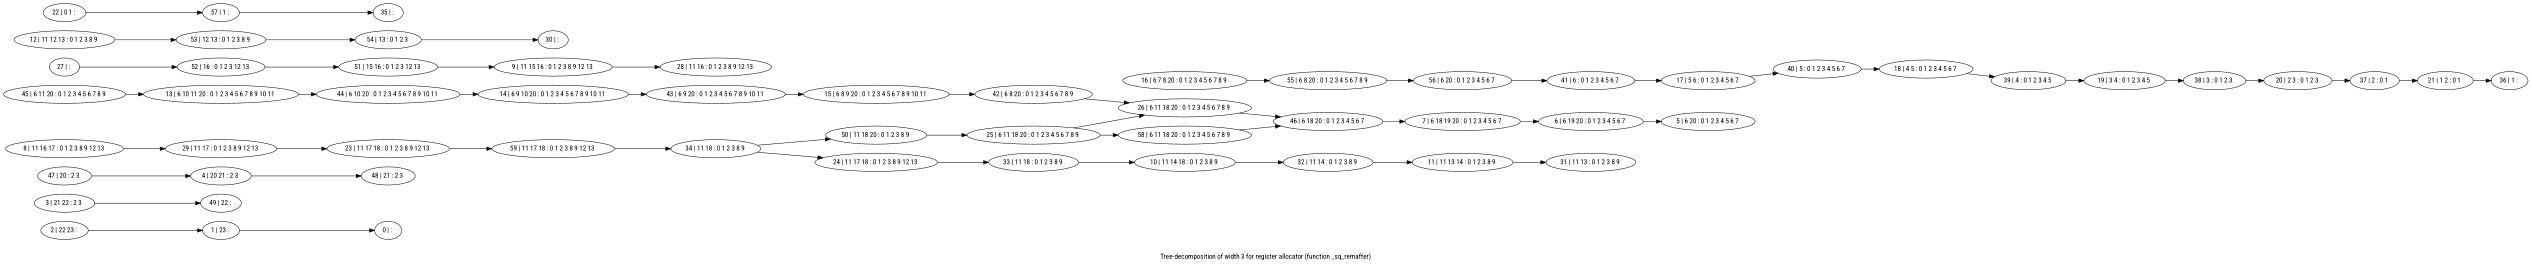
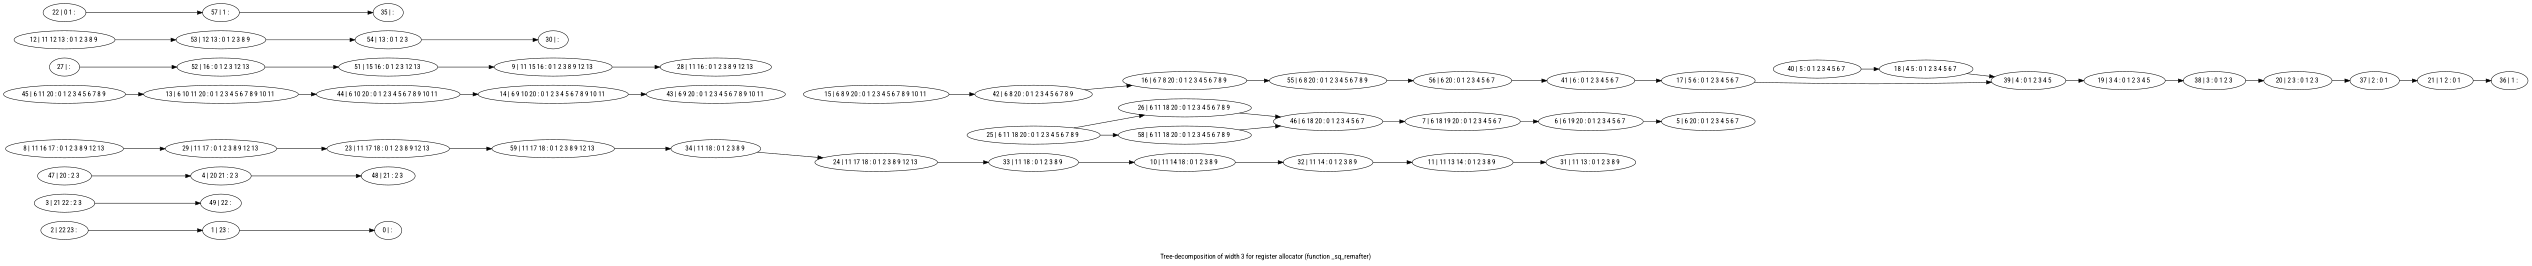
  digraph {
    fontname="Roboto Condensed"
    label="Tree-decomposition of width 3 for register allocator (function _sq_remafter)"
    rankdir=LR
    node [fontname="Roboto Condensed"]
    edge [fontname="Roboto Condensed"]
    n1 [label="0 | : "]
    n2 [label="1 | 23 : "]
    n3 [label="2 | 22 23 : "]
    n4 [label="3 | 21 22 : 2 3 "]
    n5 [label="49 | 22 : "]
    n6 [label="4 | 20 21 : 2 3 "]
    n7 [label="48 | 21 : 2 3 "]
    n8 [label="5 | 6 20 : 0 1 2 3 4 5 6 7 "]
    n9 [label="47 | 20 : 2 3 "]
    n10 [label="6 | 6 19 20 : 0 1 2 3 4 5 6 7 "]
    n11 [label="7 | 6 18 19 20 : 0 1 2 3 4 5 6 7 "]
    n12 [label="8 | 11 16 17 : 0 1 2 3 8 9 12 13 "]
    n13 [label="29 | 11 17 : 0 1 2 3 8 9 12 13 "]
    n14 [label="23 | 11 17 18 : 0 1 2 3 8 9 12 13 "]
    n15 [label="9 | 11 15 16 : 0 1 2 3 8 9 12 13 "]
    n16 [label="28 | 11 16 : 0 1 2 3 8 9 12 13 "]
    n17 [label="10 | 11 14 18 : 0 1 2 3 8 9 "]
    n18 [label="32 | 11 14 : 0 1 2 3 8 9 "]
    n19 [label="11 | 11 13 14 : 0 1 2 3 8 9 "]
    n20 [label="31 | 11 13 : 0 1 2 3 8 9 "]
    n21 [label="12 | 11 12 13 : 0 1 2 3 8 9 "]
    n22 [label="53 | 12 13 : 0 1 2 3 8 9 "]
    n23 [label="54 | 13 : 0 1 2 3 "]
    n24 [label="13 | 6 10 11 20 : 0 1 2 3 4 5 6 7 8 9 10 11 "]
    n25 [label="44 | 6 10 20 : 0 1 2 3 4 5 6 7 8 9 10 11 "]
    n26 [label="14 | 6 9 10 20 : 0 1 2 3 4 5 6 7 8 9 10 11 "]
    n27 [label="43 | 6 9 20 : 0 1 2 3 4 5 6 7 8 9 10 11 "]
    n28 [label="15 | 6 8 9 20 : 0 1 2 3 4 5 6 7 8 9 10 11 "]
    n29 [label="42 | 6 8 20 : 0 1 2 3 4 5 6 7 8 9 "]
    n30 [label="16 | 6 7 8 20 : 0 1 2 3 4 5 6 7 8 9 "]
    n31 [label="55 | 6 8 20 : 0 1 2 3 4 5 6 7 8 9 "]
    n32 [label="56 | 6 20 : 0 1 2 3 4 5 6 7 "]
    n33 [label="17 | 5 6 : 0 1 2 3 4 5 6 7 "]
    n34 [label="40 | 5 : 0 1 2 3 4 5 6 7 "]
    n35 [label="18 | 4 5 : 0 1 2 3 4 5 6 7 "]
    n36 [label="39 | 4 : 0 1 2 3 4 5 "]
    n37 [label="19 | 3 4 : 0 1 2 3 4 5 "]
    n38 [label="38 | 3 : 0 1 2 3 "]
    n39 [label="20 | 2 3 : 0 1 2 3 "]
    n40 [label="37 | 2 : 0 1 "]
    n41 [label="21 | 1 2 : 0 1 "]
    n42 [label="36 | 1 : "]
    n43 [label="22 | 0 1 : "]
    n44 [label="57 | 1 : "]
    n45 [label="35 | : "]
    n46 [label="59 | 11 17 18 : 0 1 2 3 8 9 12 13 "]
    n47 [label="24 | 11 17 18 : 0 1 2 3 8 9 12 13 "]
    n48 [label="33 | 11 18 : 0 1 2 3 8 9 "]
    n49 [label="34 | 11 18 : 0 1 2 3 8 9 "]
    n50 [label="25 | 6 11 18 20 : 0 1 2 3 4 5 6 7 8 9 "]
    n51 [label="26 | 6 11 18 20 : 0 1 2 3 4 5 6 7 8 9 "]
    n52 [label="58 | 6 11 18 20 : 0 1 2 3 4 5 6 7 8 9 "]
    n53 [label="46 | 6 18 20 : 0 1 2 3 4 5 6 7 "]
    n54 [label="45 | 6 11 20 : 0 1 2 3 4 5 6 7 8 9 "]
    n55 [label="27 | : "]
    n56 [label="52 | 16 : 0 1 2 3 12 13 "]
    n57 [label="51 | 15 16 : 0 1 2 3 12 13 "]
    n58 [label="30 | : "]
-   n59 [label="50 | 11 18 20 : 0 1 2 3 8 9 "]
    n60 [label="41 | 6 : 0 1 2 3 4 5 6 7 "]
    n2 -> n1
    n3 -> n2
    n4 -> n5
    n6 -> n7
    n9 -> n6
    n10 -> n8
    n11 -> n10
    n12 -> n13
    n13 -> n14
    n14 -> n46
    n15 -> n16
    n17 -> n18
    n18 -> n19
    n19 -> n20
    n21 -> n22
    n22 -> n23
    n23 -> n58
    n24 -> n25
    n25 -> n26
    n26 -> n27
-   n27 -> n28
    n28 -> n29
-   n29 -> n51
+   n29 -> n30
    n30 -> n31
    n31 -> n32
    n32 -> n60
-   n33 -> n34
+   n33 -> n36
    n34 -> n35
    n35 -> n36
    n36 -> n37
    n37 -> n38
    n38 -> n39
    n39 -> n40
    n40 -> n41
    n41 -> n42
    n43 -> n44
    n44 -> n45
    n46 -> n49
    n47 -> n48
    n48 -> n17
    n49 -> n47
-   n49 -> n59
    n50 -> n51
    n50 -> n52
    n51 -> n53
    n52 -> n53
    n53 -> n11
    n54 -> n24
    n55 -> n56
    n56 -> n57
    n57 -> n15
-   n59 -> n50
    n60 -> n33
  }
